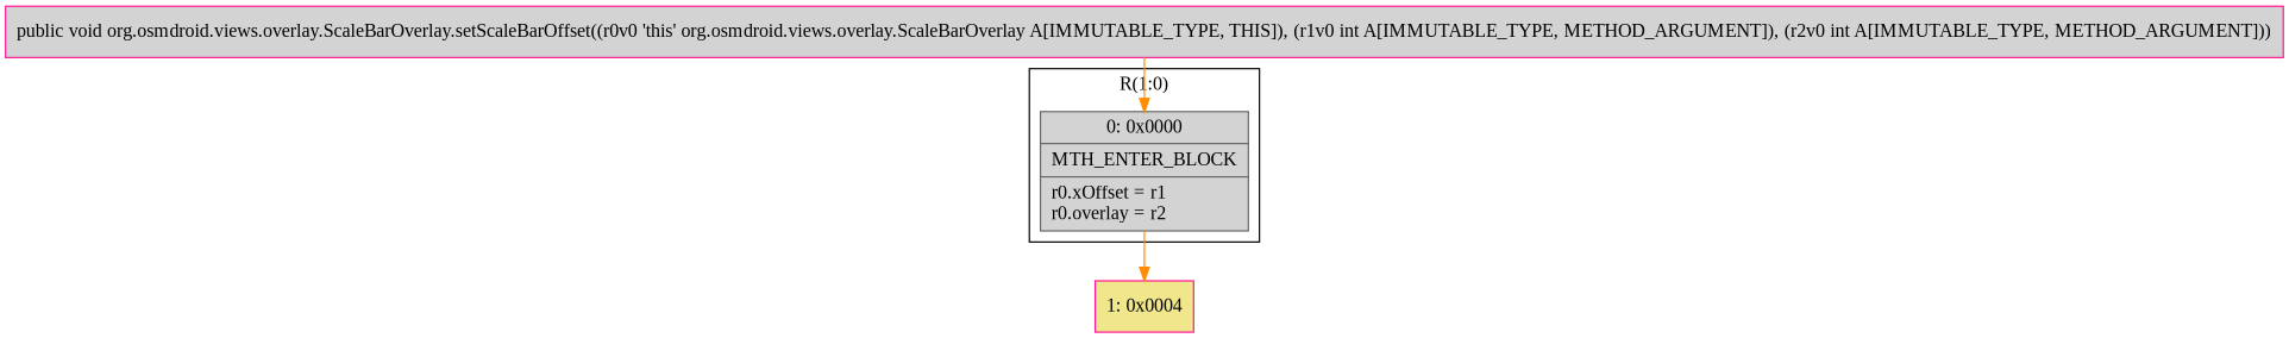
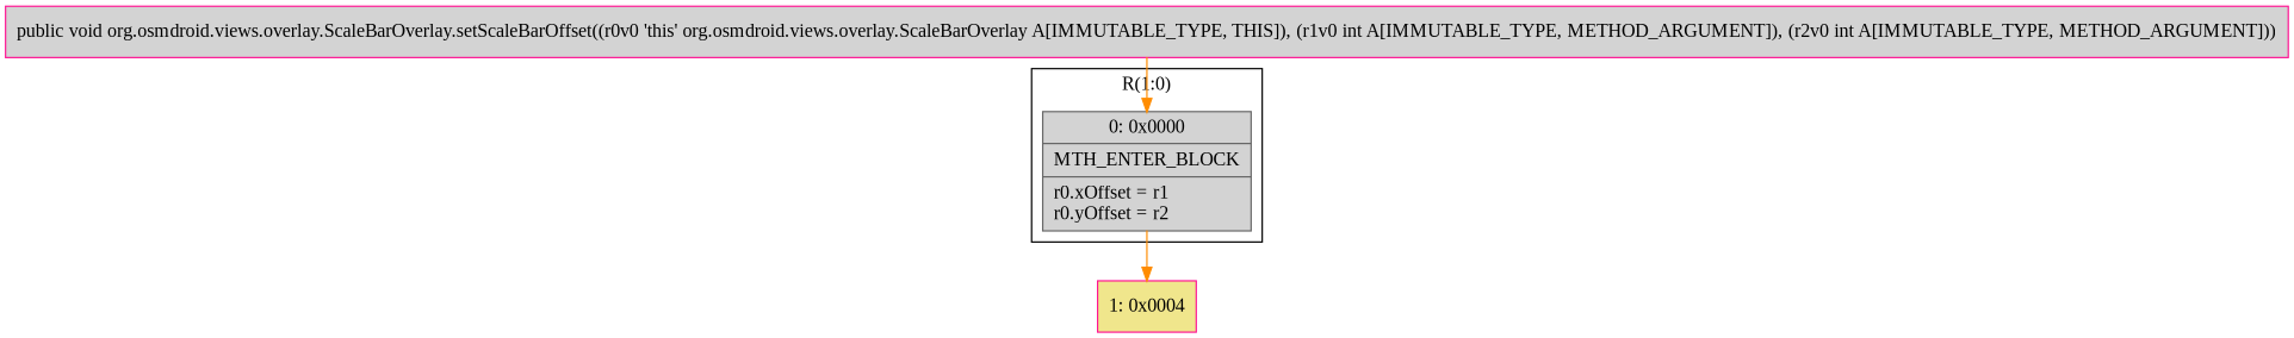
  digraph {
    fontname="Liberation Serif"
    node [color=deeppink shape=record style=filled fillcolor=lightgrey fontname="Liberation Serif"]
    edge [color=darkorange fontname="Liberation Serif"]
-   n1 [color=gray40 label="{0\:\ 0x0000|MTH_ENTER_BLOCK\l|r0.xOffset = r1\lr0.overlay = r2\l}"]
+   n1 [color=gray40 label="{0\:\ 0x0000|MTH_ENTER_BLOCK\l|r0.xOffset = r1\lr0.yOffset = r2\l}"]
    n2 [label="{1\:\ 0x0004}" fillcolor=khaki]
    n3 [label="{public void org.osmdroid.views.overlay.ScaleBarOverlay.setScaleBarOffset((r0v0 'this' org.osmdroid.views.overlay.ScaleBarOverlay A[IMMUTABLE_TYPE, THIS]), (r1v0 int A[IMMUTABLE_TYPE, METHOD_ARGUMENT]), (r2v0 int A[IMMUTABLE_TYPE, METHOD_ARGUMENT])) }"]
    subgraph cluster_1 {
      label="R(1:0)"
      n1
    }
    n1 -> n2
    n3 -> n1
  }
